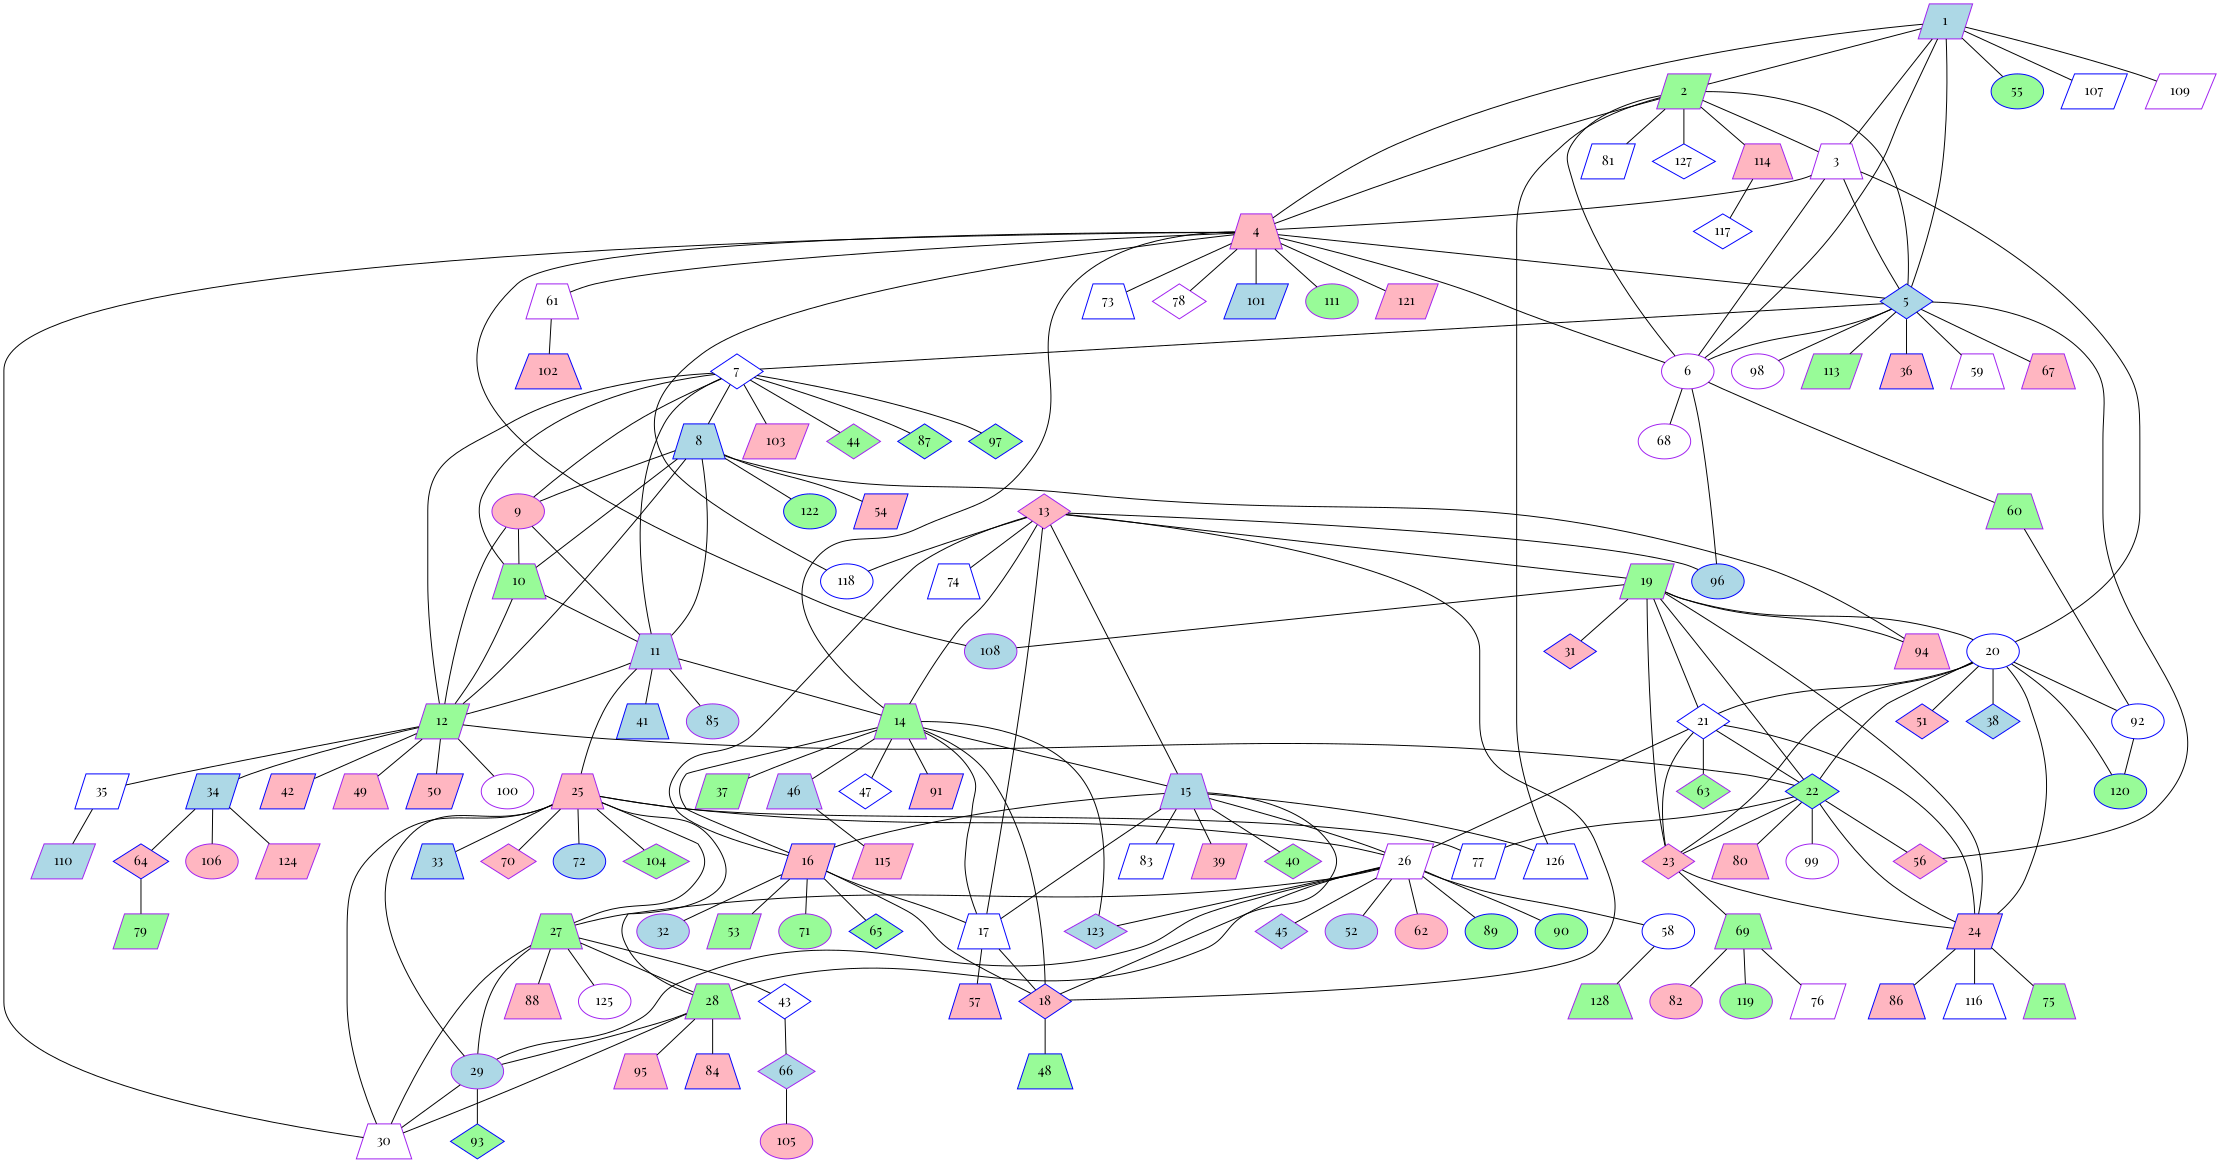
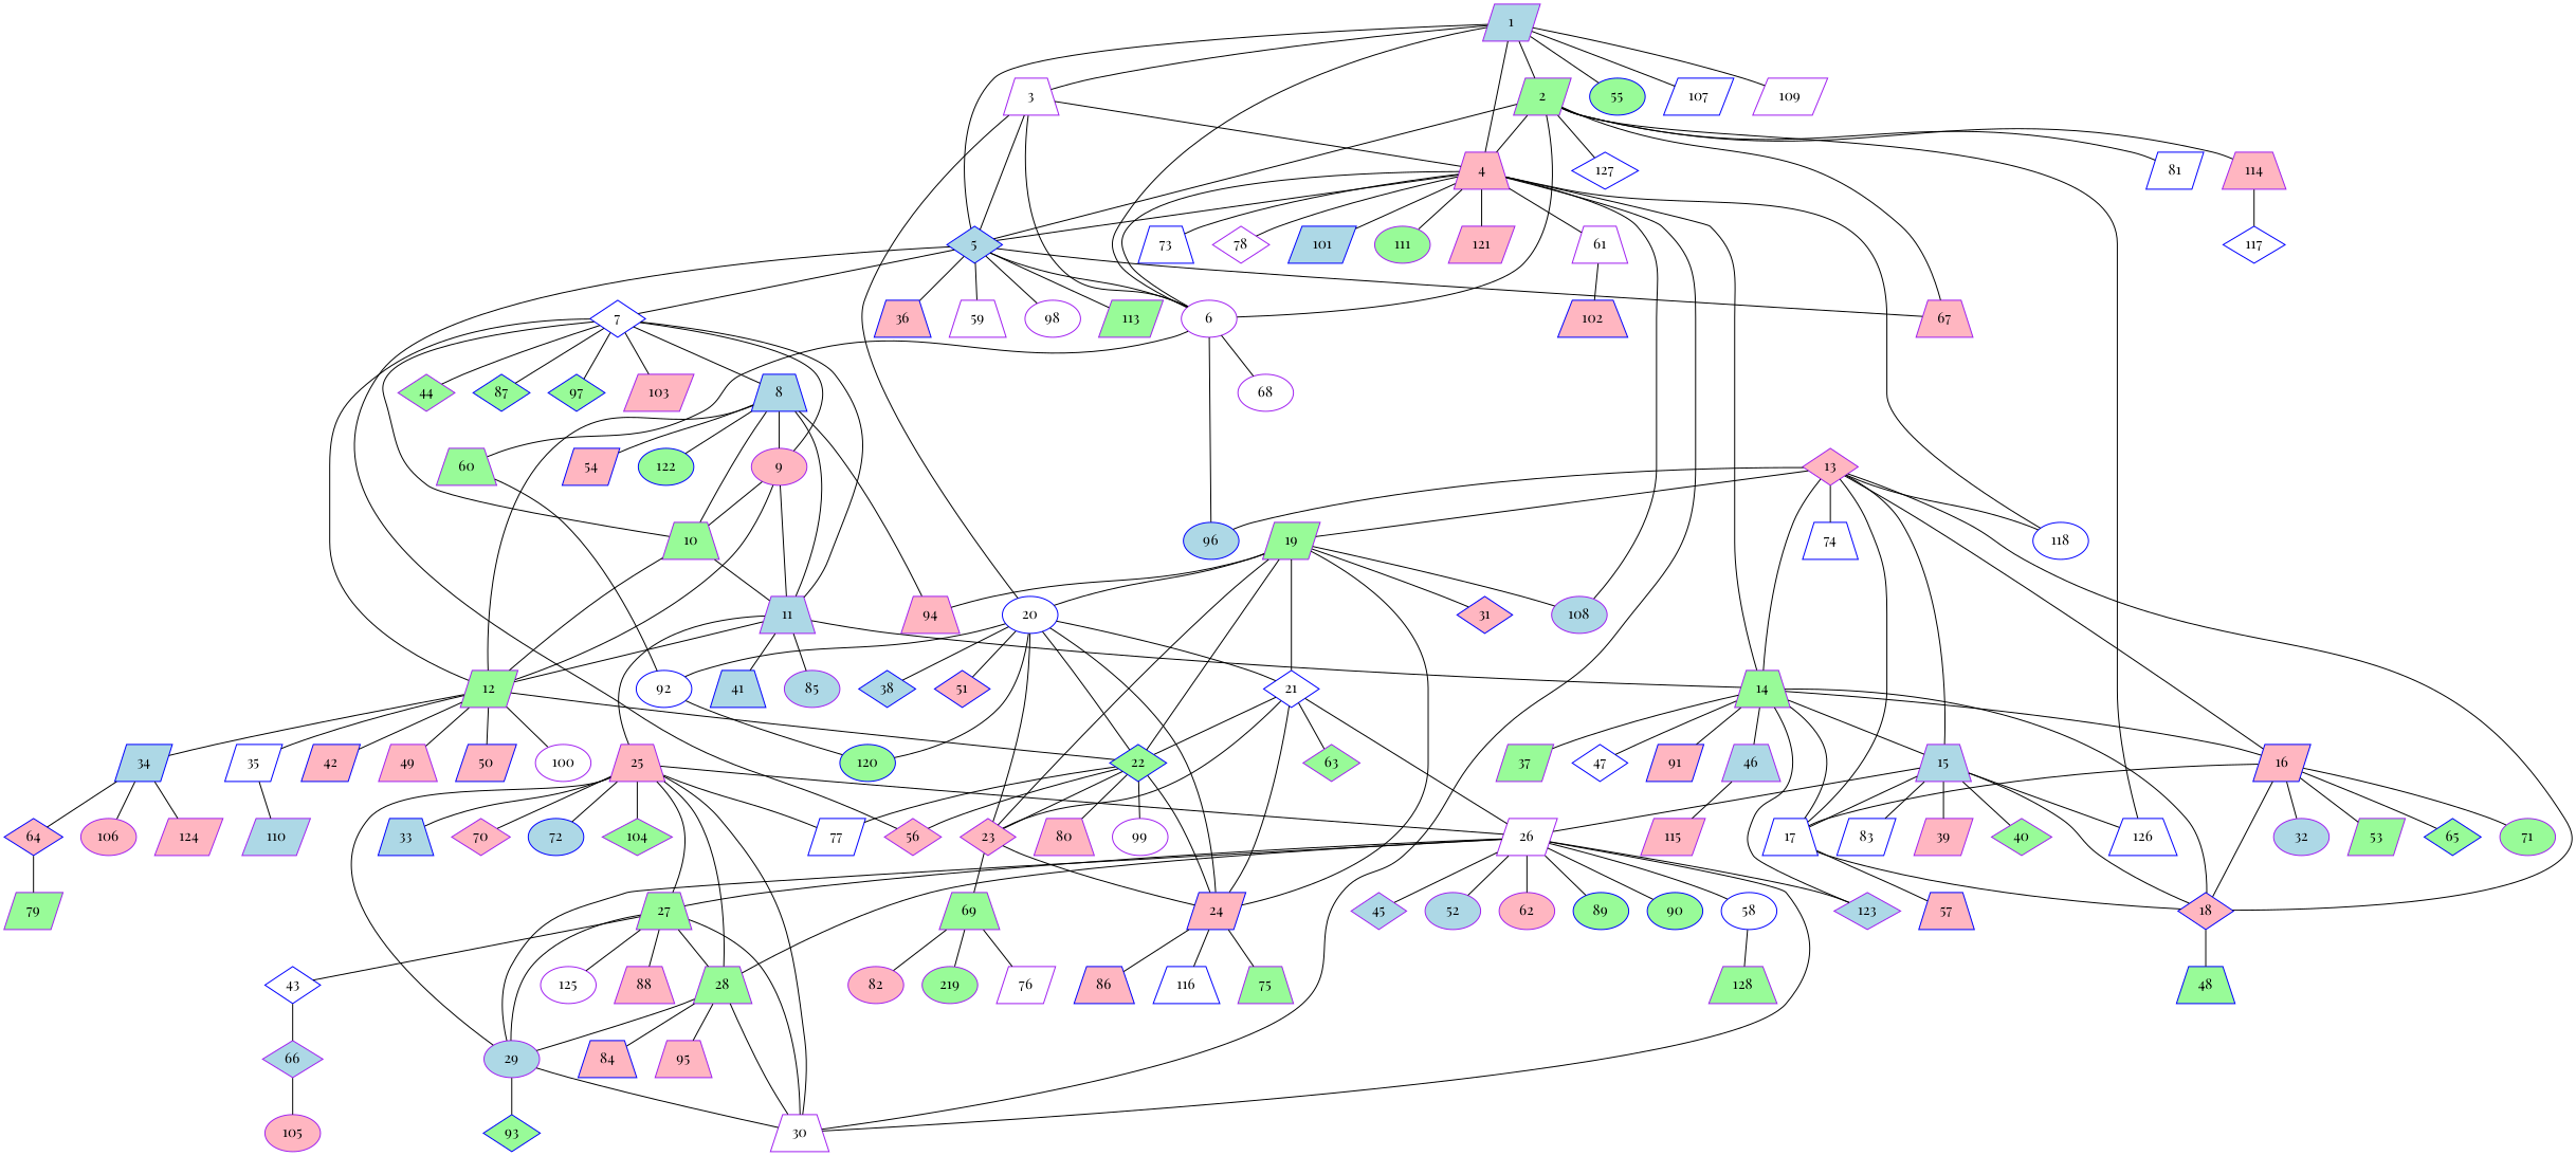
  graph {
    fontname="Playfair Display"
    node [color=purple fillcolor=lightpink fontname="Playfair Display" shape=trapezium style=filled]
    edge [fontname="Playfair Display"]
    1 [fillcolor=lightblue shape=parallelogram]
    2 [fillcolor=palegreen shape=parallelogram]
    3 [fillcolor=white]
    4
    5 [color=blue fillcolor=lightblue shape=diamond]
    6 [fillcolor=white shape=ellipse]
    55 [color=blue fillcolor=palegreen shape=ellipse]
    107 [color=blue fillcolor=white shape=parallelogram]
    109 [fillcolor=white shape=parallelogram]
    81 [color=blue fillcolor=white shape=parallelogram]
    114
    126 [color=blue fillcolor=white]
    127 [color=blue fillcolor=white shape=diamond]
    20 [color=blue fillcolor=white shape=ellipse]
    14 [fillcolor=palegreen]
    30 [fillcolor=white]
    61 [fillcolor=white]
    73 [color=blue fillcolor=white]
    78 [fillcolor=white shape=diamond]
    101 [color=blue fillcolor=lightblue shape=parallelogram]
    108 [fillcolor=lightblue shape=ellipse]
    111 [fillcolor=palegreen shape=ellipse]
    118 [color=blue fillcolor=white shape=ellipse]
    121 [shape=parallelogram]
    7 [color=blue fillcolor=white shape=diamond]
    36 [color=blue]
    56 [shape=diamond]
    59 [fillcolor=white]
    67
    98 [fillcolor=white shape=ellipse]
    113 [fillcolor=palegreen shape=parallelogram]
    60 [fillcolor=palegreen]
    68 [fillcolor=white shape=ellipse]
    96 [color=blue fillcolor=lightblue shape=ellipse]
    117 [color=blue fillcolor=white shape=diamond]
    22 [color=blue fillcolor=palegreen shape=diamond]
    21 [color=blue fillcolor=white shape=diamond]
    23 [shape=diamond]
    24 [color=blue shape=parallelogram]
    38 [color=blue fillcolor=lightblue shape=diamond]
    51 [color=blue shape=diamond]
    92 [color=blue fillcolor=white shape=ellipse]
    120 [color=blue fillcolor=palegreen shape=ellipse]
    15 [fillcolor=lightblue]
    16 [color=blue shape=parallelogram]
    17 [color=blue fillcolor=white]
    18 [color=blue shape=diamond]
    37 [fillcolor=palegreen shape=parallelogram]
    46 [fillcolor=lightblue]
    47 [color=blue fillcolor=white shape=diamond]
    91 [color=blue shape=parallelogram]
    123 [fillcolor=lightblue shape=diamond]
    102 [color=blue]
    8 [color=blue fillcolor=lightblue]
    9 [shape=ellipse]
    10 [fillcolor=palegreen]
    11 [fillcolor=lightblue]
    12 [fillcolor=palegreen shape=parallelogram]
    44 [fillcolor=palegreen shape=diamond]
    87 [color=blue fillcolor=palegreen shape=diamond]
    97 [color=blue fillcolor=palegreen shape=diamond]
    103 [shape=parallelogram]
    54 [color=blue shape=parallelogram]
    94
    122 [color=blue fillcolor=palegreen shape=ellipse]
    25
    41 [color=blue fillcolor=lightblue]
    85 [fillcolor=lightblue shape=ellipse]
    34 [color=blue fillcolor=lightblue shape=parallelogram]
    35 [color=blue fillcolor=white shape=parallelogram]
    42 [color=blue shape=parallelogram]
    49
    50 [color=blue shape=parallelogram]
    100 [fillcolor=white shape=ellipse]
    26 [fillcolor=white shape=parallelogram]
    77 [color=blue fillcolor=white shape=parallelogram]
    27 [fillcolor=palegreen]
    28 [fillcolor=palegreen]
    29 [fillcolor=lightblue shape=ellipse]
    33 [color=blue fillcolor=lightblue]
    70 [shape=diamond]
    72 [color=blue fillcolor=lightblue shape=ellipse]
    104 [fillcolor=palegreen shape=diamond]
    80
    99 [fillcolor=white shape=ellipse]
    64 [color=blue shape=diamond]
    106 [shape=ellipse]
    124 [shape=parallelogram]
    110 [fillcolor=lightblue shape=parallelogram]
    13 [shape=diamond]
    19 [fillcolor=palegreen shape=parallelogram]
    74 [color=blue fillcolor=white]
    39 [shape=parallelogram]
    40 [fillcolor=palegreen shape=diamond]
    83 [color=blue fillcolor=white shape=parallelogram]
    32 [fillcolor=lightblue shape=ellipse]
    53 [fillcolor=palegreen shape=parallelogram]
    65 [color=blue fillcolor=palegreen shape=diamond]
    71 [fillcolor=palegreen shape=ellipse]
    57 [color=blue]
    48 [color=blue fillcolor=palegreen]
    31 [color=blue shape=diamond]
    115 [shape=parallelogram]
    45 [fillcolor=lightblue shape=diamond]
    52 [fillcolor=lightblue shape=ellipse]
    58 [color=blue fillcolor=white shape=ellipse]
    62 [shape=ellipse]
    89 [color=blue fillcolor=palegreen shape=ellipse]
    90 [color=blue fillcolor=palegreen shape=ellipse]
    63 [fillcolor=palegreen shape=diamond]
    69 [fillcolor=palegreen]
    75 [fillcolor=palegreen]
    86 [color=blue]
    116 [color=blue fillcolor=white]
    76 [fillcolor=white shape=parallelogram]
    82 [shape=ellipse]
-   119 [fillcolor=palegreen shape=ellipse]
+   119 [fillcolor=palegreen shape=ellipse label=219]
    43 [color=blue fillcolor=white shape=diamond]
    88
    125 [fillcolor=white shape=ellipse]
    84 [color=blue]
    95
    93 [color=blue fillcolor=palegreen shape=diamond]
    128 [fillcolor=palegreen]
    66 [fillcolor=lightblue shape=diamond]
    79 [fillcolor=palegreen shape=parallelogram]
    105 [shape=ellipse]
    1 -- 2
    1 -- 3
    1 -- 4
    1 -- 5
    1 -- 6
    1 -- 55
    1 -- 107
    1 -- 109
-   2 -- 3
+   2 -- 67
    2 -- 4
    2 -- 5
    2 -- 6
    2 -- 81
    2 -- 114
    2 -- 126
    2 -- 127
    3 -- 4
    3 -- 5
    3 -- 6
    3 -- 20
    4 -- 5
    4 -- 6
    4 -- 14
    4 -- 30
    4 -- 61
    4 -- 73
    4 -- 78
    4 -- 101
    4 -- 108
    4 -- 111
    4 -- 118
    4 -- 121
    5 -- 6
    5 -- 7
    5 -- 36
    5 -- 56
    5 -- 59
    5 -- 67
    5 -- 98
    5 -- 113
    6 -- 60
    6 -- 68
    6 -- 96
    114 -- 117
    20 -- 22
    20 -- 21
    20 -- 23
    20 -- 24
    20 -- 38
    20 -- 51
    20 -- 92
    20 -- 120
    14 -- 15
    14 -- 16
    14 -- 17
    14 -- 18
    14 -- 37
    14 -- 46
    14 -- 47
    14 -- 91
    14 -- 123
    61 -- 102
    7 -- 8
    7 -- 9
    7 -- 10
    7 -- 11
    7 -- 12
    7 -- 44
    7 -- 87
    7 -- 97
    7 -- 103
    60 -- 92
    22 -- 56
    22 -- 23
    22 -- 24
    22 -- 77
    22 -- 80
    22 -- 99
    21 -- 22
    21 -- 23
    21 -- 24
    21 -- 26
    21 -- 63
    23 -- 24
    23 -- 69
    24 -- 75
    24 -- 86
    24 -- 116
    92 -- 120
    15 -- 126
-   15 -- 16
    15 -- 17
    15 -- 18
    15 -- 26
    15 -- 39
    15 -- 40
    15 -- 83
    16 -- 17
    16 -- 18
    16 -- 32
    16 -- 53
    16 -- 65
    16 -- 71
    17 -- 18
    17 -- 57
    18 -- 48
    46 -- 115
    8 -- 9
    8 -- 10
    8 -- 11
    8 -- 12
    8 -- 54
    8 -- 94
    8 -- 122
    9 -- 10
    9 -- 11
    9 -- 12
    10 -- 11
    10 -- 12
    11 -- 14
    11 -- 12
    11 -- 25
    11 -- 41
    11 -- 85
    12 -- 22
    12 -- 34
    12 -- 35
    12 -- 42
    12 -- 49
    12 -- 50
    12 -- 100
    25 -- 30
    25 -- 26
    25 -- 77
    25 -- 27
    25 -- 28
    25 -- 29
    25 -- 33
    25 -- 70
    25 -- 72
    25 -- 104
    34 -- 64
    34 -- 106
    34 -- 124
    35 -- 110
+   26 -- 30
    26 -- 123
    26 -- 27
    26 -- 28
    26 -- 29
    26 -- 45
    26 -- 52
    26 -- 58
    26 -- 62
    26 -- 89
    26 -- 90
    27 -- 30
    27 -- 28
    27 -- 29
    27 -- 43
    27 -- 88
    27 -- 125
    28 -- 30
    28 -- 29
    28 -- 84
    28 -- 95
    29 -- 30
    29 -- 93
    64 -- 79
    13 -- 14
    13 -- 118
    13 -- 96
    13 -- 15
    13 -- 16
    13 -- 17
    13 -- 18
    13 -- 19
    13 -- 74
    19 -- 20
    19 -- 108
    19 -- 22
    19 -- 21
    19 -- 23
    19 -- 24
    19 -- 94
    19 -- 31
    58 -- 128
    69 -- 76
    69 -- 82
    69 -- 119
    43 -- 66
    66 -- 105
  }
